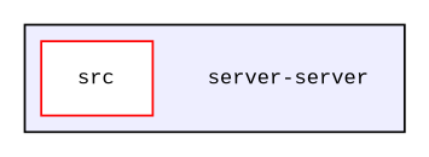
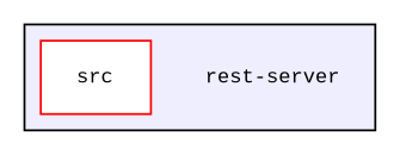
  digraph {
    compound=true
    fontname="Liberation Mono"
    node [fontname="Liberation Mono" fontsize=10]
-   n1 [label="server-server" shape=plaintext]
+   n1 [label="rest-server" shape=plaintext]
    n2 [color=red fillcolor=white label=src shape=box style=filled]
    subgraph cluster_1 {
      bgcolor="#eeeeff"
      pencolor=black
      n1
      n2
    }
  }
